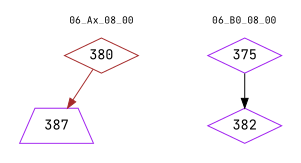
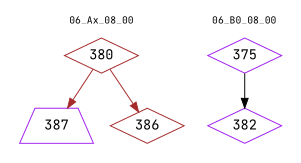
  digraph {
    fontname="JetBrains Mono"
    node [color=purple fontname="JetBrains Mono" shape=diamond]
    edge [color=brown fontname="JetBrains Mono"]
    n1 [color=brown label=380]
    n2 [label=387 shape=trapezium]
+   n3 [color=brown label=386]
    n4 [label=375]
    n5 [label=382]
    subgraph cluster_1 {
      color=white
      fontsize=10
      label="06_Ax_08_00"
      n1
      n2
+     n3
    }
    subgraph cluster_2 {
      color=white
      fontsize=10
      label="06_B0_08_00"
      n4
      n5
    }
    n1 -> n2
+   n1 -> n3
    n4 -> n5 [color=black]
  }
